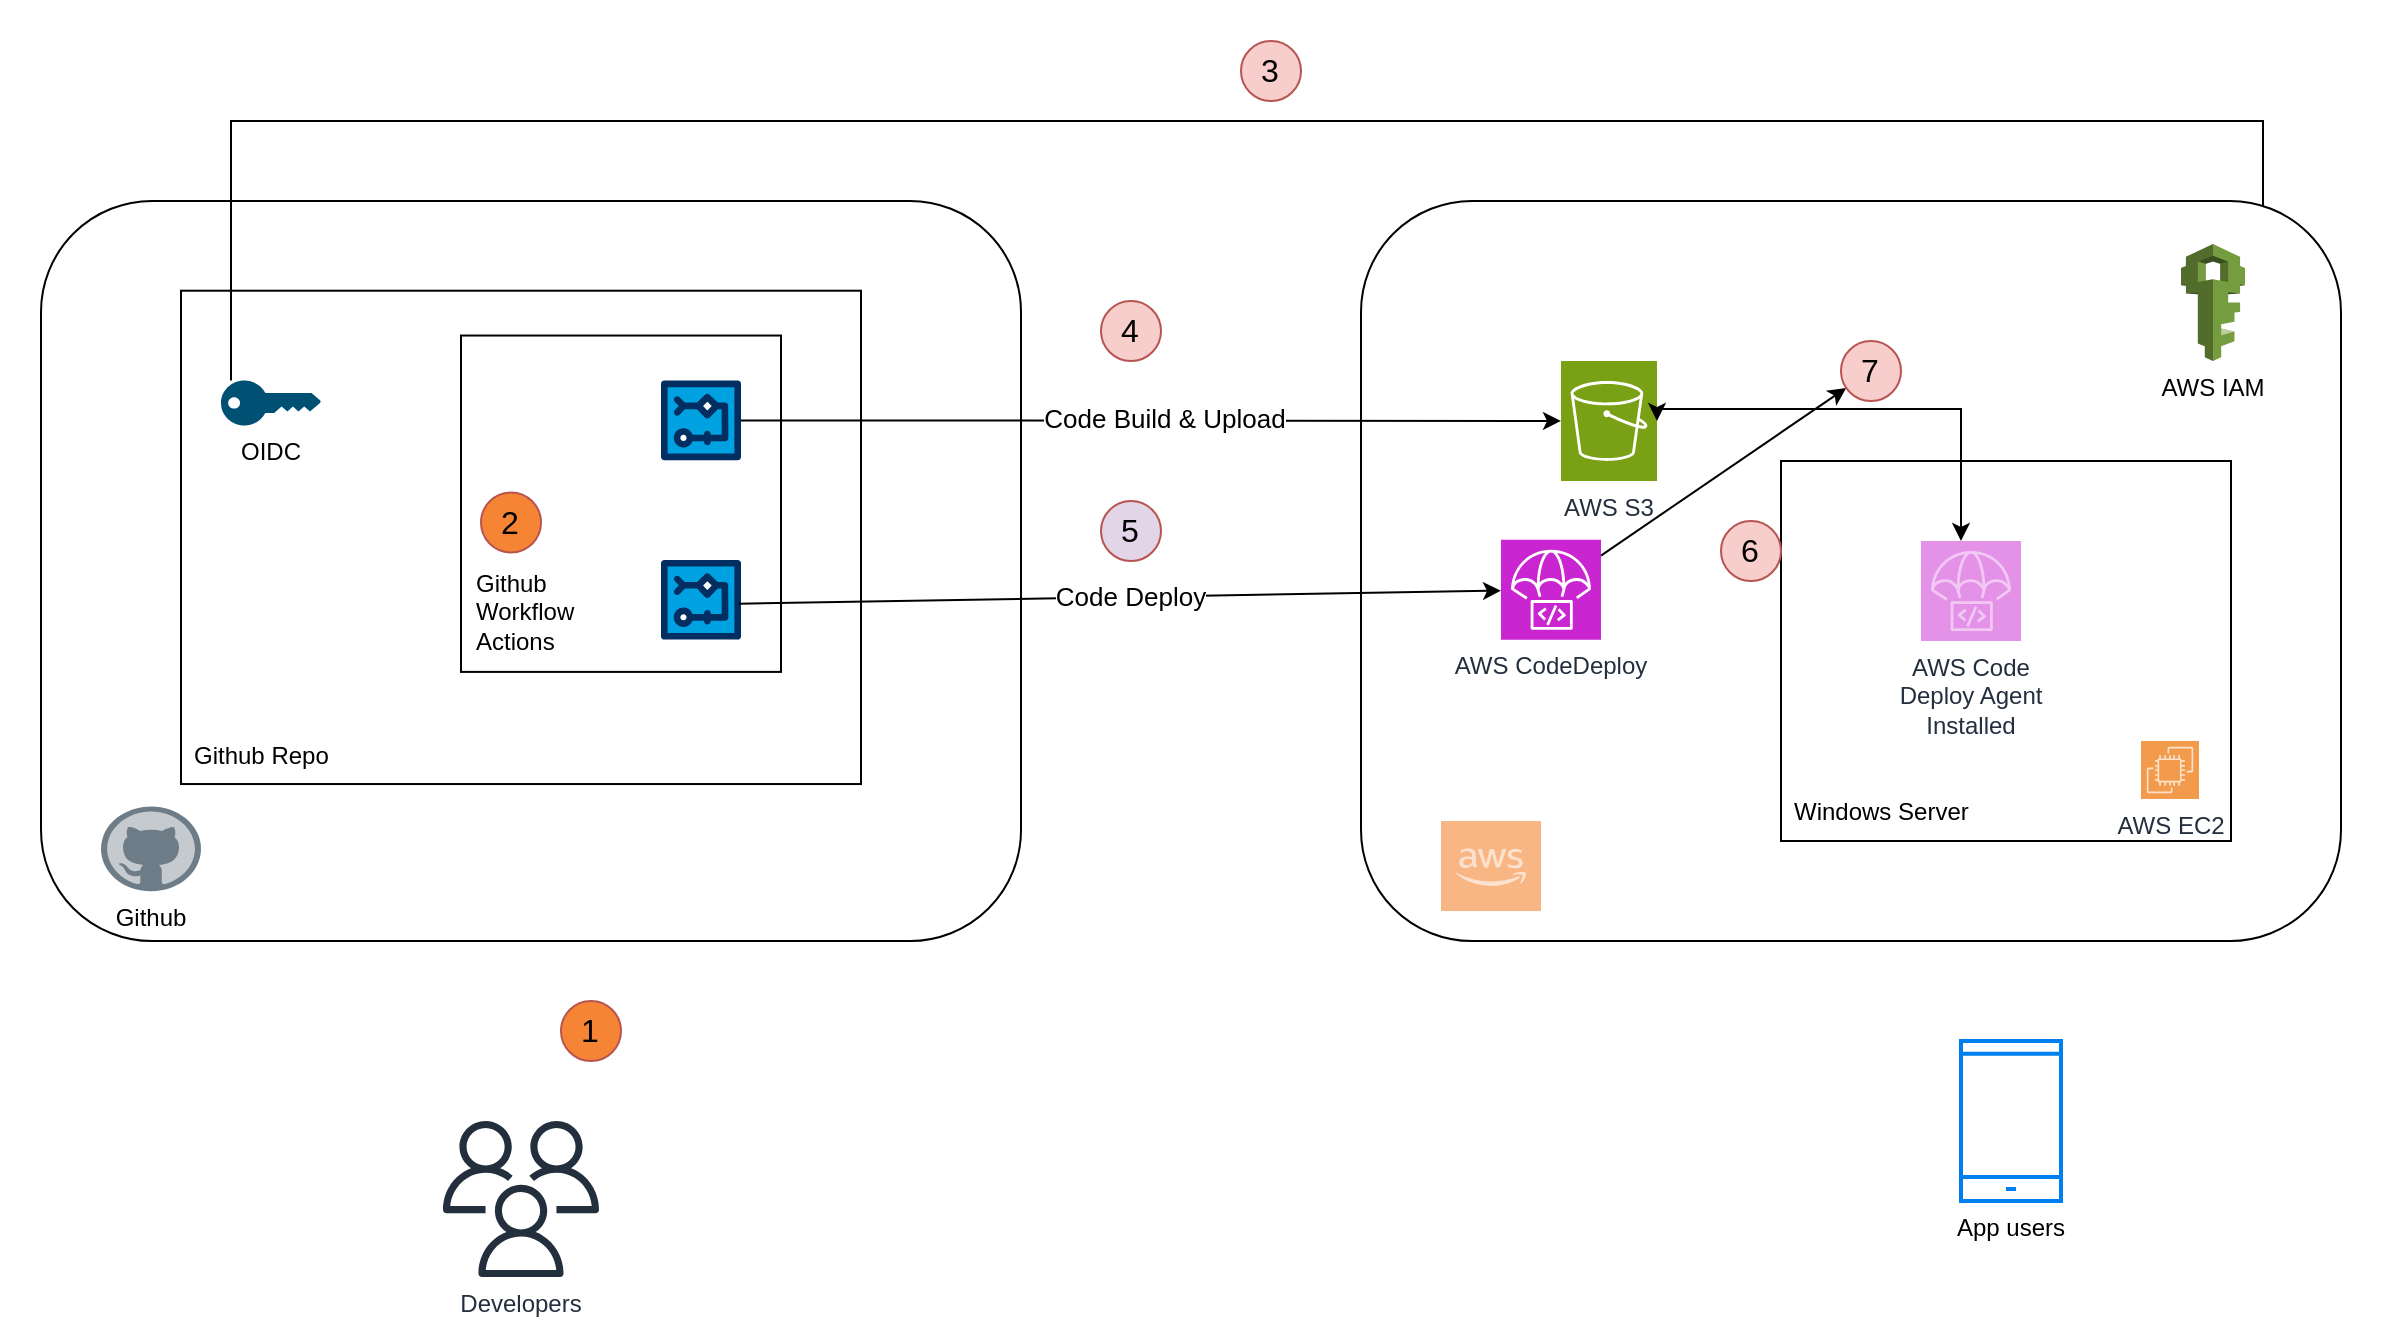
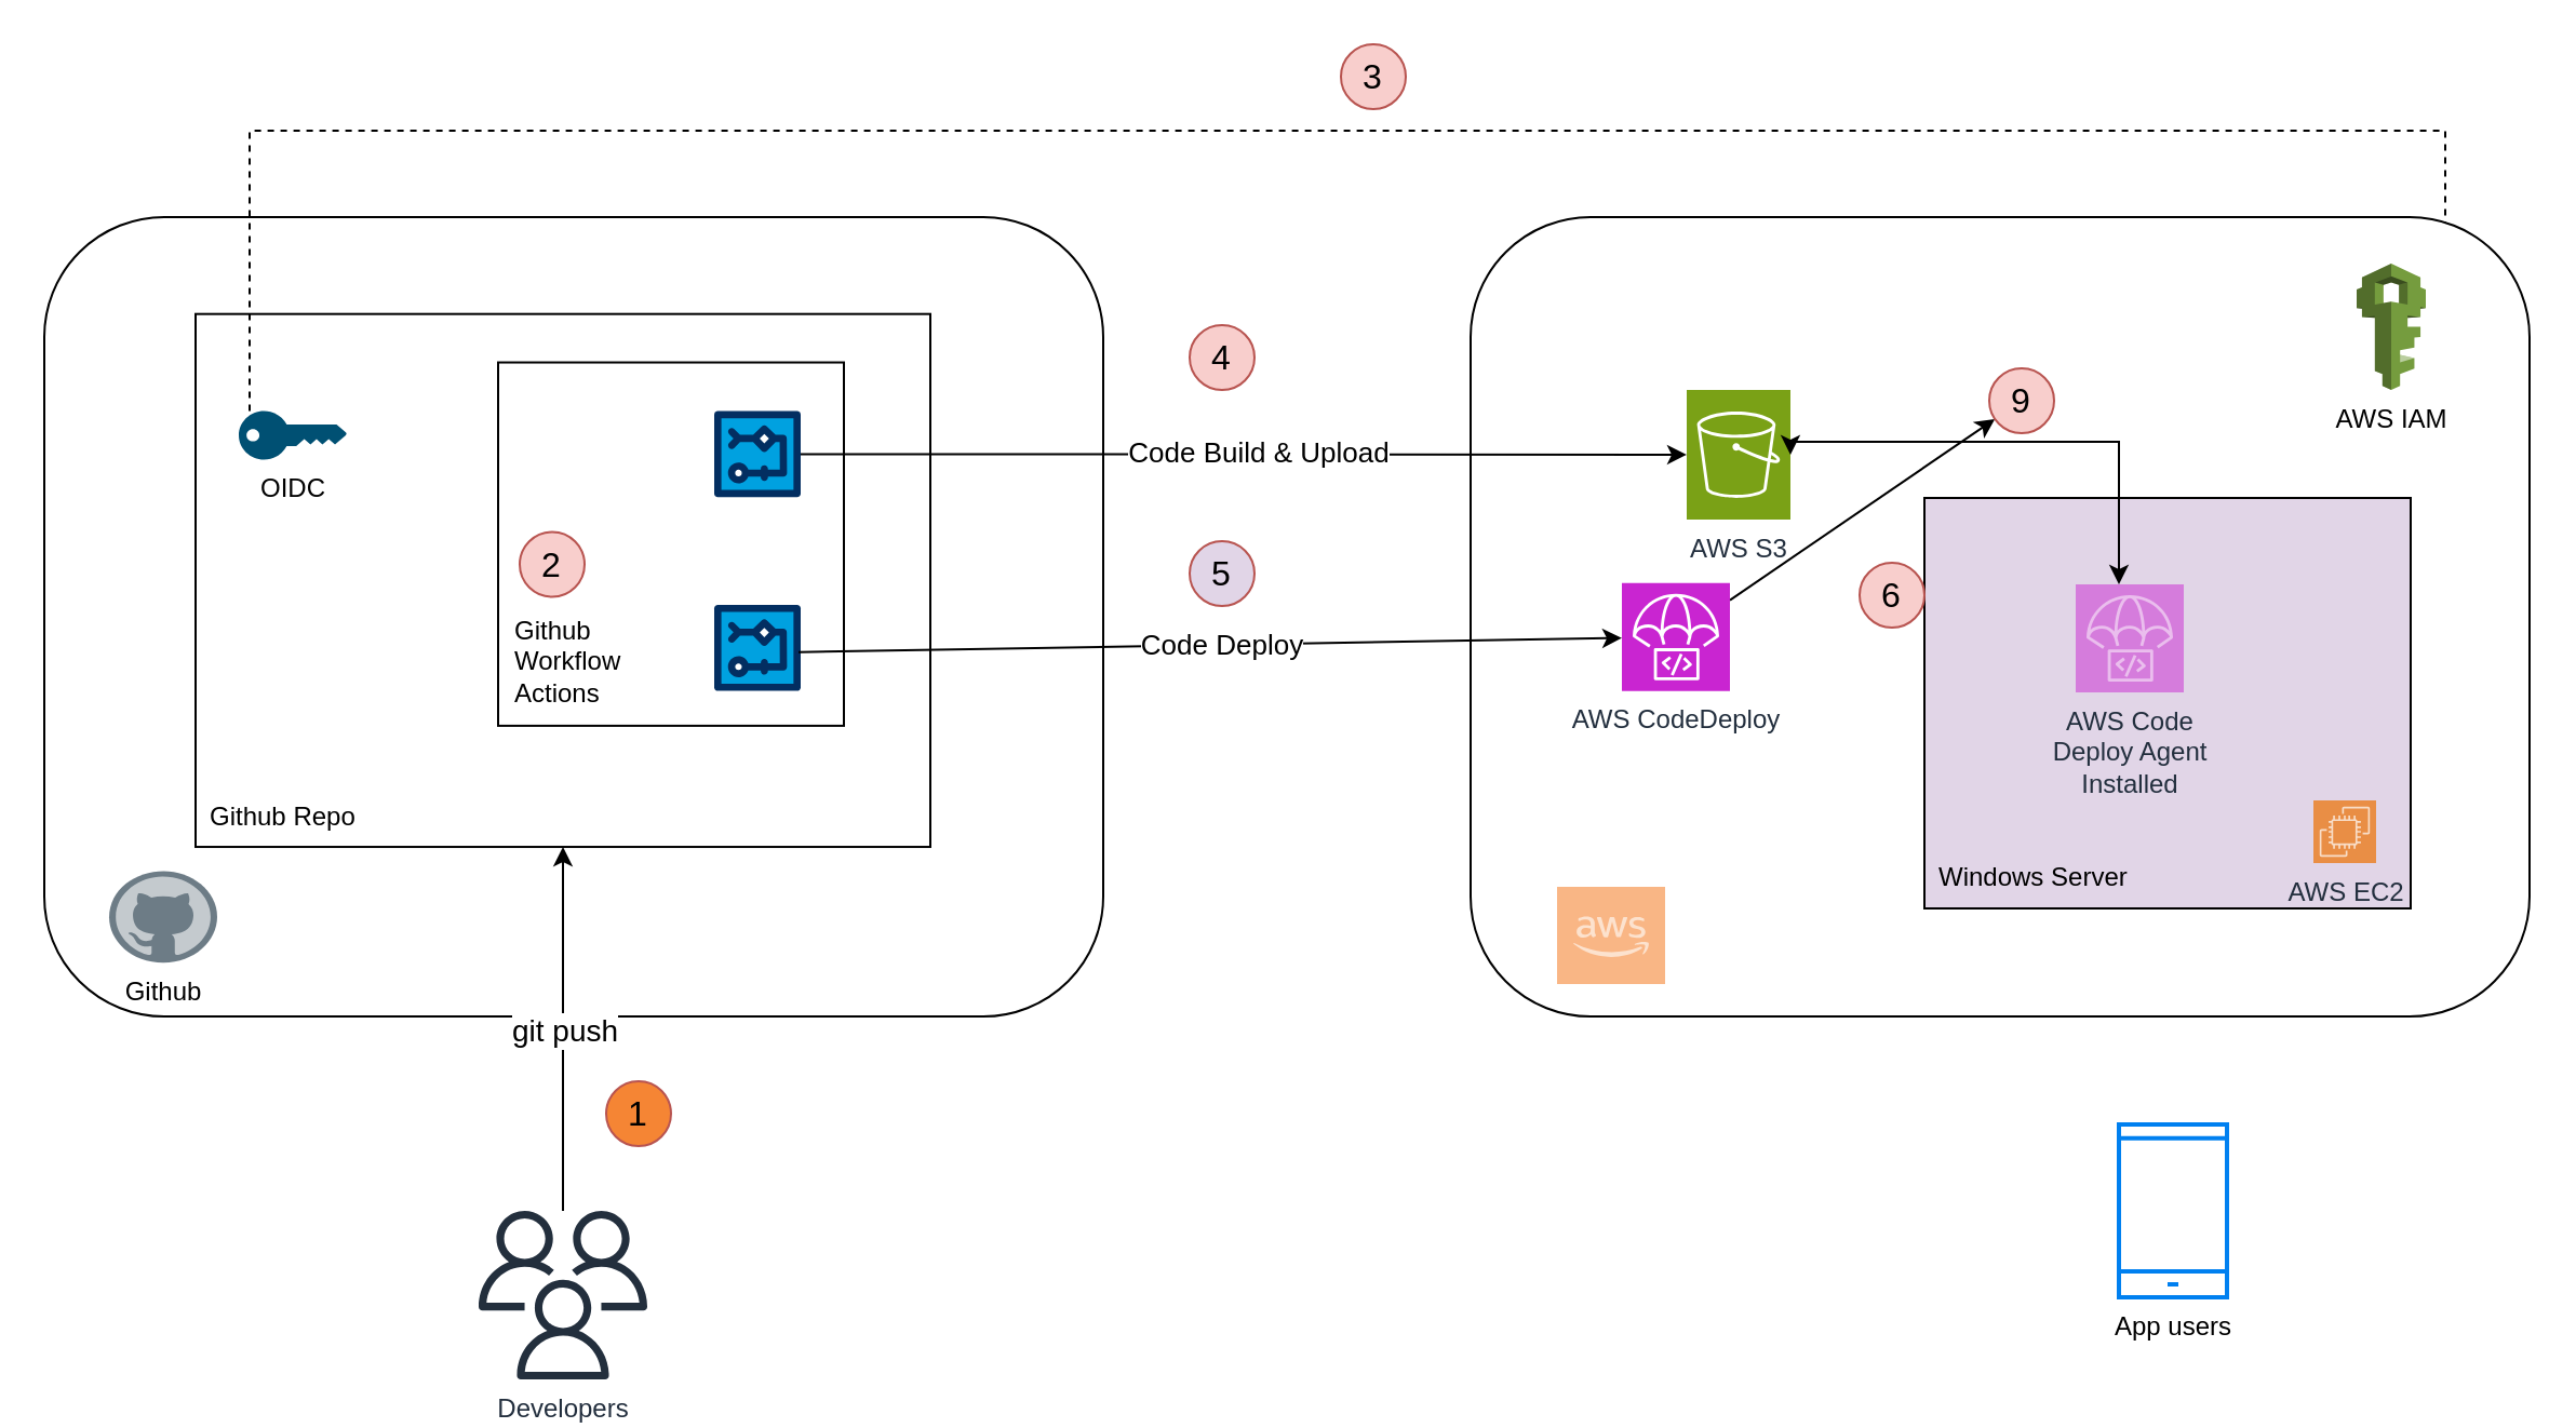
  <mxCell id="0" />
  <mxCell id="1" parent="0" />
  <mxCell id="2" value="" style="group" vertex="1" connectable="0" parent="1"><mxGeometry x="20" y="100" width="490" height="370" as="geometry" /></mxCell>
  <mxCell id="3" value="" style="rounded=1;whiteSpace=wrap;html=1;" vertex="1" parent="2"><mxGeometry width="490" height="370.0" as="geometry" /></mxCell>
  <mxCell id="4" value="Github&lt;div&gt;&lt;br&gt;&lt;/div&gt;" style="dashed=0;outlineConnect=0;html=1;align=center;labelPosition=center;verticalLabelPosition=bottom;verticalAlign=top;shape=mxgraph.weblogos.github;opacity=60;" vertex="1" parent="2"><mxGeometry x="30" y="302.727" width="50" height="42.371" as="geometry" /></mxCell>
  <mxCell id="5" value="Github Repo" style="rounded=0;whiteSpace=wrap;html=1;verticalAlign=bottom;align=left;spacingTop=0;spacingLeft=5;spacingBottom=5;" vertex="1" parent="2"><mxGeometry x="70" y="44.848" width="340" height="246.667" as="geometry" /></mxCell>
  <mxCell id="6" value="OIDC" style="points=[[0,0.5,0],[0.24,0,0],[0.5,0.28,0],[0.995,0.475,0],[0.5,0.72,0],[0.24,1,0]];verticalLabelPosition=bottom;sketch=0;html=1;verticalAlign=top;aspect=fixed;align=center;pointerEvents=1;shape=mxgraph.cisco19.key;fillColor=#005073;strokeColor=none;" vertex="1" parent="2"><mxGeometry x="90" y="89.697" width="50" height="22.5" as="geometry" /></mxCell>
  <mxCell id="7" value="" style="group" vertex="1" connectable="0" parent="2"><mxGeometry x="210" y="67.273" width="160" height="168.182" as="geometry" /></mxCell>
  <mxCell id="8" value="Github&lt;div&gt;Workflow&lt;/div&gt;&lt;div&gt;Actions&lt;/div&gt;" style="rounded=0;whiteSpace=wrap;html=1;align=left;verticalAlign=bottom;spacingLeft=6;spacingBottom=5;" vertex="1" parent="7"><mxGeometry width="160" height="168.182" as="geometry" /></mxCell>
  <mxCell id="9" value="" style="verticalLabelPosition=bottom;aspect=fixed;html=1;shape=mxgraph.salesforce.workflow;" vertex="1" parent="7"><mxGeometry x="100" y="22.424" width="40" height="40" as="geometry" /></mxCell>
  <mxCell id="10" value="" style="verticalLabelPosition=bottom;aspect=fixed;html=1;shape=mxgraph.salesforce.workflow;" vertex="1" parent="7"><mxGeometry x="100" y="112.121" width="40" height="40" as="geometry" /></mxCell>
- <mxCell id="11" value="&lt;span style=&quot;font-size: 16px;&quot;&gt;2&lt;/span&gt;" style="ellipse;whiteSpace=wrap;html=1;aspect=fixed;fillColor=#f58534;strokeColor=#b85450;" vertex="1" parent="7"><mxGeometry x="10" y="78.485" width="30" height="30" as="geometry" /></mxCell>
+ <mxCell id="11" value="&lt;span style=&quot;font-size: 16px;&quot;&gt;2&lt;/span&gt;" style="ellipse;whiteSpace=wrap;html=1;aspect=fixed;fillColor=#f8cecc;strokeColor=#b85450;" vertex="1" parent="7"><mxGeometry x="10" y="78.485" width="30" height="30" as="geometry" /></mxCell>
  <mxCell id="12" value="Developers" style="sketch=0;outlineConnect=0;fontColor=#232F3E;gradientColor=none;fillColor=#232F3D;strokeColor=none;dashed=0;verticalLabelPosition=bottom;verticalAlign=top;align=center;html=1;fontSize=12;fontStyle=0;aspect=fixed;pointerEvents=1;shape=mxgraph.aws4.users;" vertex="1" parent="1"><mxGeometry x="221" y="560" width="78" height="78" as="geometry" /></mxCell>
- <mxCell id="15" style="edgeStyle=orthogonalEdgeStyle;rounded=0;orthogonalLoop=1;jettySize=auto;html=1;dashed=0;endArrow=none;endFill=0;" edge="1" parent="1" source="6" target="20"><mxGeometry relative="1" as="geometry"><Array as="points"><mxPoint x="115" y="60" /><mxPoint x="1131" y="60" /></Array></mxGeometry></mxCell>
+ <mxCell id="13" style="rounded=0;orthogonalLoop=1;jettySize=auto;html=1;entryX=0.5;entryY=1;entryDx=0;entryDy=0;" edge="1" parent="1" source="12" target="5"><mxGeometry relative="1" as="geometry" /></mxCell>
+ <mxCell id="14" value="git push" style="edgeLabel;html=1;align=center;verticalAlign=middle;resizable=0;points=[];fontSize=14;" vertex="1" connectable="0" parent="13"><mxGeometry relative="1" as="geometry"><mxPoint as="offset" /></mxGeometry></mxCell>
+ <mxCell id="15" style="edgeStyle=orthogonalEdgeStyle;rounded=0;orthogonalLoop=1;jettySize=auto;html=1;dashed=1;endArrow=none;endFill=0;" edge="1" parent="1" source="6" target="20"><mxGeometry relative="1" as="geometry"><Array as="points"><mxPoint x="115" y="60" /><mxPoint x="1131" y="60" /></Array></mxGeometry></mxCell>
  <mxCell id="16" value="" style="rounded=1;whiteSpace=wrap;html=1;" vertex="1" parent="1"><mxGeometry x="680" y="100" width="490" height="370" as="geometry" /></mxCell>
- <mxCell id="17" value="Windows Server" style="rounded=0;whiteSpace=wrap;html=1;align=left;verticalAlign=bottom;spacingLeft=5;spacingBottom=5;" vertex="1" parent="1"><mxGeometry x="890" y="230" width="225" height="190" as="geometry" /></mxCell>
+ <mxCell id="17" value="Windows Server" style="rounded=0;whiteSpace=wrap;html=1;align=left;verticalAlign=bottom;spacingLeft=5;spacingBottom=5;fillColor=#e1d5e7;" vertex="1" parent="1"><mxGeometry x="890" y="230" width="225" height="190" as="geometry" /></mxCell>
  <mxCell id="18" value="" style="outlineConnect=0;dashed=0;verticalLabelPosition=bottom;verticalAlign=top;align=center;html=1;shape=mxgraph.aws3.cloud_2;fillColor=#F58534;gradientColor=none;opacity=60;" vertex="1" parent="1"><mxGeometry x="720" y="410" width="50" height="45" as="geometry" /></mxCell>
  <mxCell id="19" value="AWS S3" style="sketch=0;points=[[0,0,0],[0.25,0,0],[0.5,0,0],[0.75,0,0],[1,0,0],[0,1,0],[0.25,1,0],[0.5,1,0],[0.75,1,0],[1,1,0],[0,0.25,0],[0,0.5,0],[0,0.75,0],[1,0.25,0],[1,0.5,0],[1,0.75,0]];outlineConnect=0;fontColor=#232F3E;fillColor=#7AA116;strokeColor=#ffffff;dashed=0;verticalLabelPosition=bottom;verticalAlign=top;align=center;html=1;fontSize=12;fontStyle=0;aspect=fixed;shape=mxgraph.aws4.resourceIcon;resIcon=mxgraph.aws4.s3;direction=east;" vertex="1" parent="1"><mxGeometry x="780" y="180" width="48" height="60" as="geometry" /></mxCell>
  <mxCell id="20" value="AWS IAM" style="outlineConnect=0;dashed=0;verticalLabelPosition=bottom;verticalAlign=top;align=center;html=1;shape=mxgraph.aws3.iam;fillColor=#759C3E;gradientColor=none;" vertex="1" parent="1"><mxGeometry x="1090" y="121.5" width="32" height="58.5" as="geometry" /></mxCell>
  <mxCell id="21" style="rounded=0;orthogonalLoop=1;jettySize=auto;html=1;" edge="1" parent="1" source="22" target="36"><mxGeometry relative="1" as="geometry" /></mxCell>
  <mxCell id="22" value="AWS CodeDeploy" style="sketch=0;points=[[0,0,0],[0.25,0,0],[0.5,0,0],[0.75,0,0],[1,0,0],[0,1,0],[0.25,1,0],[0.5,1,0],[0.75,1,0],[1,1,0],[0,0.25,0],[0,0.5,0],[0,0.75,0],[1,0.25,0],[1,0.5,0],[1,0.75,0]];outlineConnect=0;fontColor=#232F3E;fillColor=#C925D1;strokeColor=#ffffff;dashed=0;verticalLabelPosition=bottom;verticalAlign=top;align=center;html=1;fontSize=12;fontStyle=0;aspect=fixed;shape=mxgraph.aws4.resourceIcon;resIcon=mxgraph.aws4.codedeploy;" vertex="1" parent="1"><mxGeometry x="750" y="269.39" width="50" height="50" as="geometry" /></mxCell>
  <mxCell id="23" value="AWS EC2&lt;div&gt;&lt;br&gt;&lt;/div&gt;" style="sketch=0;points=[[0,0,0],[0.25,0,0],[0.5,0,0],[0.75,0,0],[1,0,0],[0,1,0],[0.25,1,0],[0.5,1,0],[0.75,1,0],[1,1,0],[0,0.25,0],[0,0.5,0],[0,0.75,0],[1,0.25,0],[1,0.5,0],[1,0.75,0]];outlineConnect=0;fontColor=#232F3E;fillColor=#ED7100;strokeColor=#ffffff;dashed=0;verticalLabelPosition=bottom;verticalAlign=top;align=center;html=1;fontSize=12;fontStyle=0;aspect=fixed;shape=mxgraph.aws4.resourceIcon;resIcon=mxgraph.aws4.ec2;opacity=70;" vertex="1" parent="1"><mxGeometry x="1070" y="370" width="29" height="29" as="geometry" /></mxCell>
  <mxCell id="24" style="rounded=0;orthogonalLoop=1;jettySize=auto;html=1;" edge="1" parent="1" source="9" target="19"><mxGeometry relative="1" as="geometry" /></mxCell>
  <mxCell id="25" value="&lt;font style=&quot;font-size: 13px;&quot;&gt;Code Build &amp;amp; Upload&lt;/font&gt;" style="edgeLabel;html=1;align=center;verticalAlign=middle;resizable=0;points=[];" vertex="1" connectable="0" parent="24"><mxGeometry x="0.027" y="1" relative="1" as="geometry"><mxPoint as="offset" /></mxGeometry></mxCell>
  <mxCell id="26" style="rounded=0;orthogonalLoop=1;jettySize=auto;html=1;exitX=0.975;exitY=0.55;exitDx=0;exitDy=0;exitPerimeter=0;" edge="1" parent="1" source="10" target="22"><mxGeometry relative="1" as="geometry"><mxPoint x="380" y="219" as="sourcePoint" /><mxPoint x="760" y="190" as="targetPoint" /></mxGeometry></mxCell>
  <mxCell id="27" value="&lt;font style=&quot;font-size: 13px;&quot;&gt;Code Deploy&lt;/font&gt;" style="edgeLabel;html=1;align=center;verticalAlign=middle;resizable=0;points=[];" vertex="1" connectable="0" parent="26"><mxGeometry x="0.027" y="1" relative="1" as="geometry"><mxPoint as="offset" /></mxGeometry></mxCell>
  <mxCell id="28" value="AWS Code&lt;div&gt;Deploy Agent&lt;/div&gt;&lt;div&gt;Installed&lt;/div&gt;" style="sketch=0;points=[[0,0,0],[0.25,0,0],[0.5,0,0],[0.75,0,0],[1,0,0],[0,1,0],[0.25,1,0],[0.5,1,0],[0.75,1,0],[1,1,0],[0,0.25,0],[0,0.5,0],[0,0.75,0],[1,0.25,0],[1,0.5,0],[1,0.75,0]];outlineConnect=0;fontColor=#232F3E;fillColor=#C925D1;strokeColor=#ffffff;dashed=0;verticalLabelPosition=bottom;verticalAlign=top;align=center;html=1;fontSize=12;fontStyle=0;aspect=fixed;shape=mxgraph.aws4.resourceIcon;resIcon=mxgraph.aws4.codedeploy;opacity=50;" vertex="1" parent="1"><mxGeometry x="960" y="270" width="50" height="50" as="geometry" /></mxCell>
  <mxCell id="29" value="&lt;div&gt;App users&lt;/div&gt;&lt;div&gt;&lt;br&gt;&lt;/div&gt;" style="html=1;verticalLabelPosition=bottom;align=center;labelBackgroundColor=#ffffff;verticalAlign=top;strokeWidth=2;strokeColor=#0080F0;shadow=0;dashed=0;shape=mxgraph.ios7.icons.smartphone;" vertex="1" parent="1"><mxGeometry x="980" y="520" width="50" height="80" as="geometry" /></mxCell>
  <mxCell id="30" style="edgeStyle=orthogonalEdgeStyle;rounded=0;orthogonalLoop=1;jettySize=auto;html=1;startArrow=classic;startFill=1;entryX=1;entryY=0.5;entryDx=0;entryDy=0;entryPerimeter=0;" edge="1" parent="1" source="28" target="19"><mxGeometry relative="1" as="geometry"><Array as="points"><mxPoint x="980" y="204" /></Array></mxGeometry></mxCell>
  <mxCell id="31" value="&lt;font style=&quot;font-size: 16px;&quot;&gt;1&lt;/font&gt;" style="ellipse;whiteSpace=wrap;html=1;aspect=fixed;fillColor=#f58534;strokeColor=#b85450;" vertex="1" parent="1"><mxGeometry x="280" y="500" width="30" height="30" as="geometry" /></mxCell>
  <mxCell id="32" value="&lt;span style=&quot;font-size: 16px;&quot;&gt;3&lt;/span&gt;" style="ellipse;whiteSpace=wrap;html=1;aspect=fixed;fillColor=#f8cecc;strokeColor=#b85450;" vertex="1" parent="1"><mxGeometry x="620" y="20" width="30" height="30" as="geometry" /></mxCell>
  <mxCell id="33" value="&lt;font style=&quot;font-size: 16px;&quot;&gt;4&lt;/font&gt;" style="ellipse;whiteSpace=wrap;html=1;aspect=fixed;fillColor=#f8cecc;strokeColor=#b85450;" vertex="1" parent="1"><mxGeometry x="550" y="150" width="30" height="30" as="geometry" /></mxCell>
  <mxCell id="34" value="&lt;span style=&quot;font-size: 16px;&quot;&gt;5&lt;/span&gt;" style="ellipse;whiteSpace=wrap;html=1;aspect=fixed;fillColor=#e1d5e7;strokeColor=#b85450;" vertex="1" parent="1"><mxGeometry x="550" y="250" width="30" height="30" as="geometry" /></mxCell>
  <mxCell id="35" value="&lt;span style=&quot;font-size: 16px;&quot;&gt;6&lt;/span&gt;" style="ellipse;whiteSpace=wrap;html=1;aspect=fixed;fillColor=#f8cecc;strokeColor=#b85450;" vertex="1" parent="1"><mxGeometry x="860" y="260" width="30" height="30" as="geometry" /></mxCell>
- <mxCell id="36" value="&lt;span style=&quot;font-size: 16px;&quot;&gt;7&lt;/span&gt;" style="ellipse;whiteSpace=wrap;html=1;aspect=fixed;fillColor=#f8cecc;strokeColor=#b85450;" vertex="1" parent="1"><mxGeometry x="920" y="170" width="30" height="30" as="geometry" /></mxCell>
+ <mxCell id="36" value="&lt;span style=&quot;font-size: 16px;&quot;&gt;9&lt;/span&gt;" style="ellipse;whiteSpace=wrap;html=1;aspect=fixed;fillColor=#f8cecc;strokeColor=#b85450;" vertex="1" parent="1"><mxGeometry x="920" y="170" width="30" height="30" as="geometry" /></mxCell>
